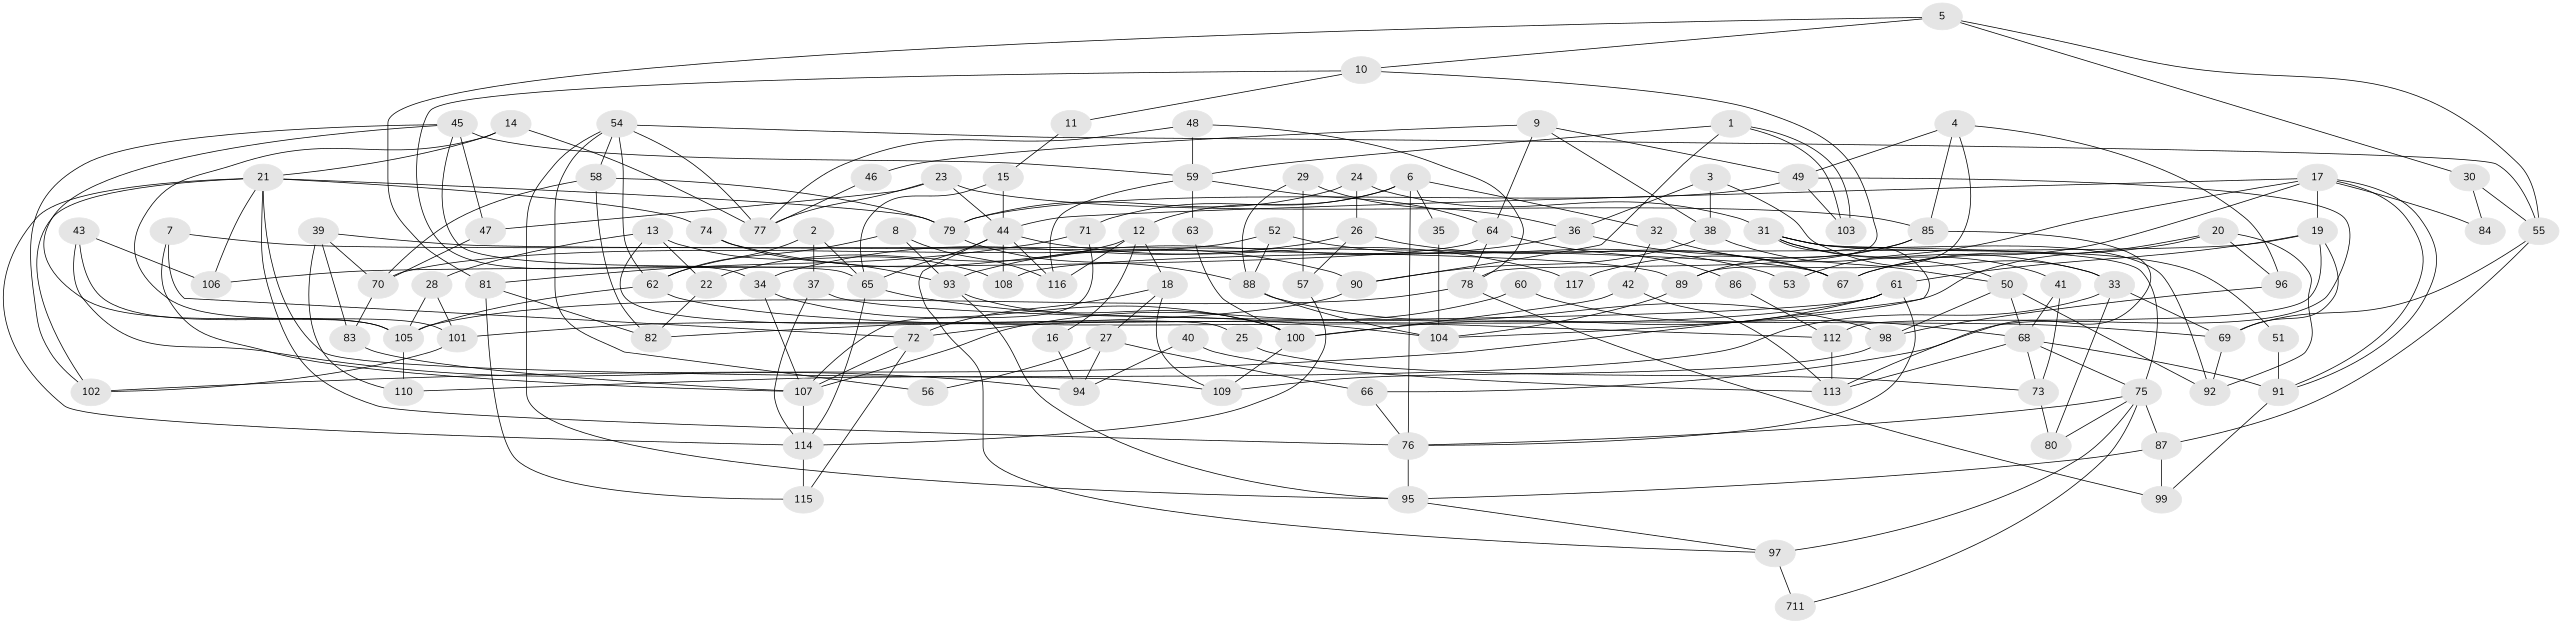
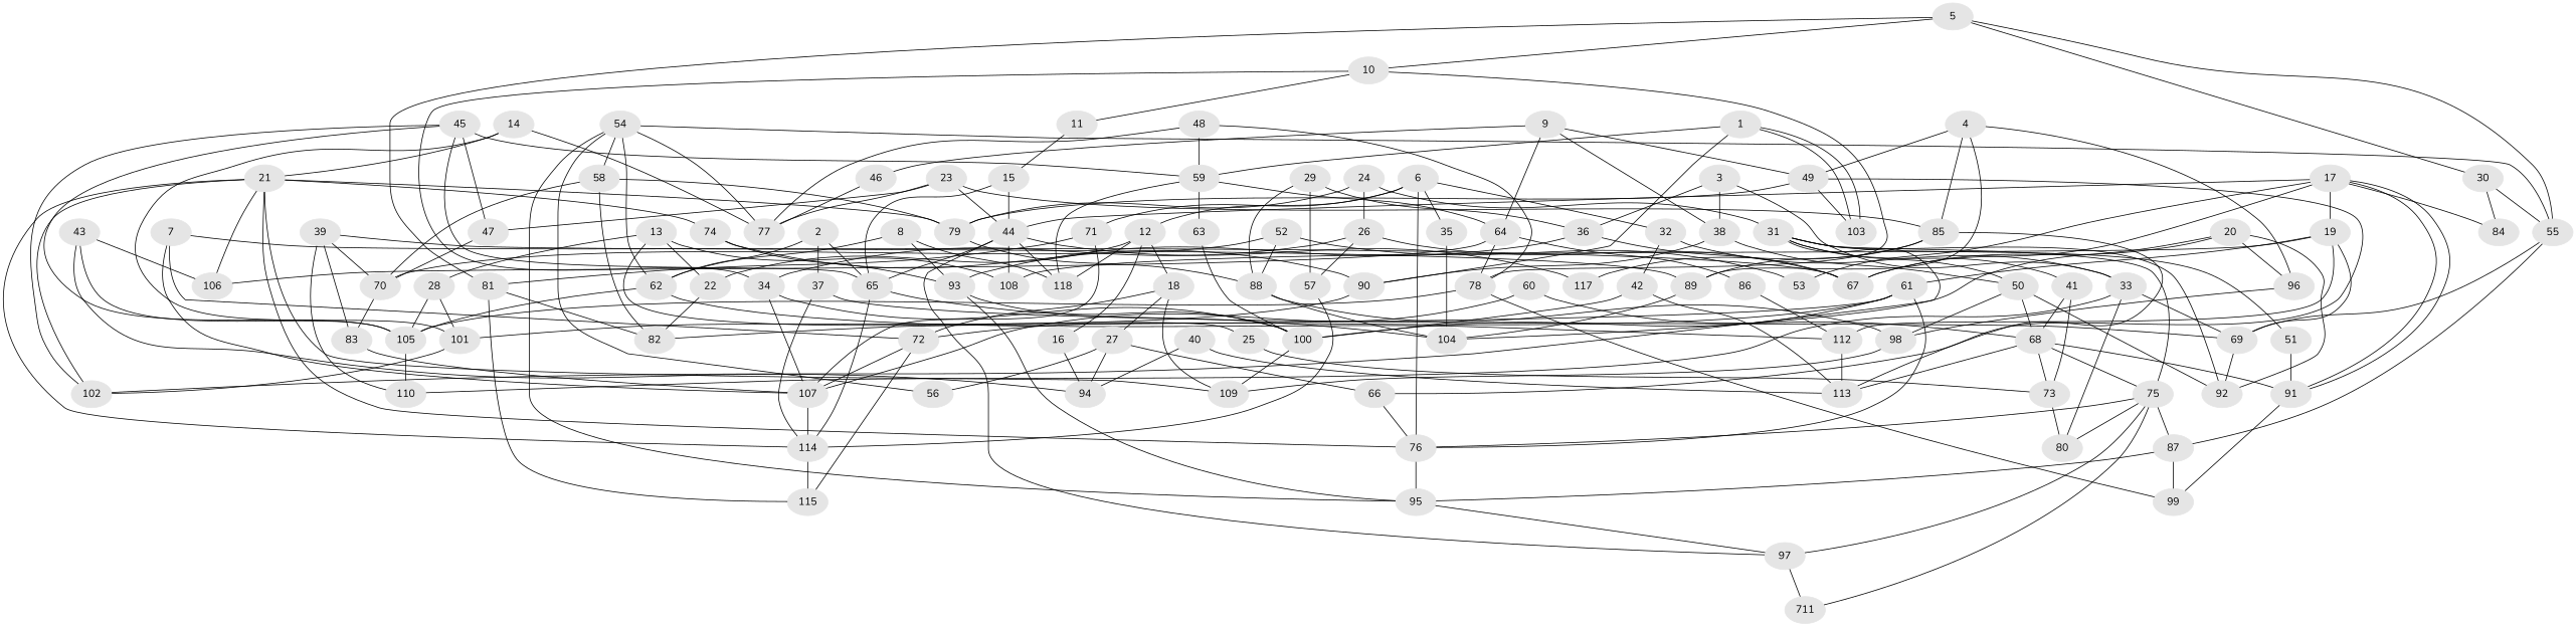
  graph {
    fontname=Nunito
    node [color=gray90 fontname=Nunito style=filled]
    edge [fontname=Nunito]
    1
    59
    90
    103
-   116
+   116 [label=118]
    64
    63
    101
    2
    37
    62
    65
    69
    114
    112
    105
    104
    3
    33
    36
    38
    80
    110
    67
    93
    50
    4
    49
    85
    89
    96
    79
    66
    113
    117
    98
    5
    10
    30
    55
    81
    11
    34
    78
    84
    87
    82
    115
    6
    12
    32
    35
    71
    76
    16
    18
    22
    42
    107
    95
    7
    72
    8
    9
    46
    77
    106
    86
    15
    100
    99
    44
    94
    27
    109
    13
    25
    28
    108
    73
    14
    21
    74
    102
    97
    17
    19
    53
    91
    61
    56
    92
    20
    88
    23
    47
    70
    24
    26
    31
    57
    41
    51
    75
    29
    68
    n107 [label=711]
    39
    83
    40
    43
    45
    48
    52
    54
    58
    60
    1 -- 59
    1 -- 90
    1 -- 103
    1 -- 103
    59 -- 116
    59 -- 64
    59 -- 63
    90 -- 101
    64 -- 78
    64 -- 106
    64 -- 86
    63 -- 100
    101 -- 102
    2 -- 37
    2 -- 62
    2 -- 65
    37 -- 69
    37 -- 114
    62 -- 112
    62 -- 105
    65 -- 114
    65 -- 104
    69 -- 92
    114 -- 115
    112 -- 113
    105 -- 110
    3 -- 33
    3 -- 36
    3 -- 38
    33 -- 69
    33 -- 80
    33 -- 110
    36 -- 67
    36 -- 93
    38 -- 90
    38 -- 50
    93 -- 95
    93 -- 100
    50 -- 98
    50 -- 92
    50 -- 68
    4 -- 49
    4 -- 85
    4 -- 89
    4 -- 96
    49 -- 103
    49 -- 79
    49 -- 66
    85 -- 89
    85 -- 113
    85 -- 117
    89 -- 104
    96 -- 98
    79 -- 88
    66 -- 76
    98 -- 109
    5 -- 10
    5 -- 30
    5 -- 55
    5 -- 81
    10 -- 11
    10 -- 34
    10 -- 78
    30 -- 55
    30 -- 84
    55 -- 69
    55 -- 87
    81 -- 82
    81 -- 115
    11 -- 15
    34 -- 107
    34 -- 100
    78 -- 105
    78 -- 99
    87 -- 95
    87 -- 99
    6 -- 12
    6 -- 32
    6 -- 35
    6 -- 71
    6 -- 76
    12 -- 116
    12 -- 16
    12 -- 18
    12 -- 22
    32 -- 33
    32 -- 42
    35 -- 104
    71 -- 81
    71 -- 107
    76 -- 95
    16 -- 94
    18 -- 72
    18 -- 27
    18 -- 109
    22 -- 82
    42 -- 113
    42 -- 100
    107 -- 114
    95 -- 97
    7 -- 67
    7 -- 107
    7 -- 72
    72 -- 115
    72 -- 107
    8 -- 116
    8 -- 62
    8 -- 93
    9 -- 64
    9 -- 38
    9 -- 49
    9 -- 46
    46 -- 77
    86 -- 112
    15 -- 65
    15 -- 44
    100 -- 109
    44 -- 116
    44 -- 65
    44 -- 117
    44 -- 108
    44 -- 97
    27 -- 66
    27 -- 94
    27 -- 56
    13 -- 22
    13 -- 25
    13 -- 28
    13 -- 108
    25 -- 73
    28 -- 101
    28 -- 105
    73 -- 80
    14 -- 101
    14 -- 77
    14 -- 21
    21 -- 114
    21 -- 79
    21 -- 76
    21 -- 106
    21 -- 109
    21 -- 74
    21 -- 102
    74 -- 90
    74 -- 93
    97 -- n107
    17 -- 67
    17 -- 84
    17 -- 44
    17 -- 19
    17 -- 53
    17 -- 91
    17 -- 91
    19 -- 69
    19 -- 112
    19 -- 108
    19 -- 61
    91 -- 99
    61 -- 82
    61 -- 76
    61 -- 72
    61 -- 100
    20 -- 104
    20 -- 67
    20 -- 96
    20 -- 92
    88 -- 104
    88 -- 98
    23 -- 85
    23 -- 77
    23 -- 44
    23 -- 47
    47 -- 70
    70 -- 83
    24 -- 79
    24 -- 26
    24 -- 31
    26 -- 67
    26 -- 34
    26 -- 57
    31 -- 50
    31 -- 102
    31 -- 92
    31 -- 41
    31 -- 51
    31 -- 75
    57 -- 114
    41 -- 73
    41 -- 68
    51 -- 91
    75 -- 80
    75 -- 87
    75 -- 76
    75 -- 97
    75 -- n107
    29 -- 36
    29 -- 88
    29 -- 57
    68 -- 113
    68 -- 73
    68 -- 91
    68 -- 75
    39 -- 110
    39 -- 89
    39 -- 70
    39 -- 83
    83 -- 107
    40 -- 113
    40 -- 94
    43 -- 105
    43 -- 106
    43 -- 94
    45 -- 59
    45 -- 65
    45 -- 105
    45 -- 102
    45 -- 47
    48 -- 59
    48 -- 78
    48 -- 77
    52 -- 53
    52 -- 88
    52 -- 70
    54 -- 62
    54 -- 55
    54 -- 95
    54 -- 77
    54 -- 56
    54 -- 58
    58 -- 79
    58 -- 82
    58 -- 70
    60 -- 107
    60 -- 68
  }
